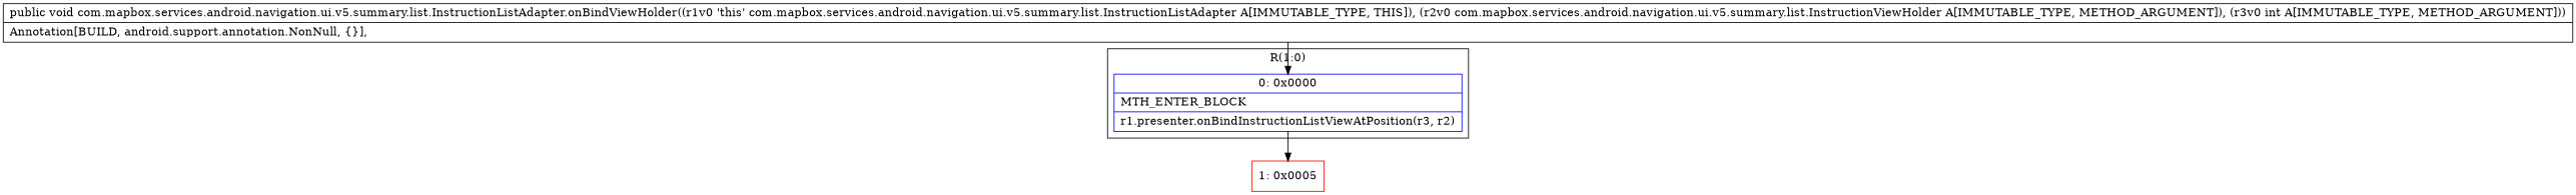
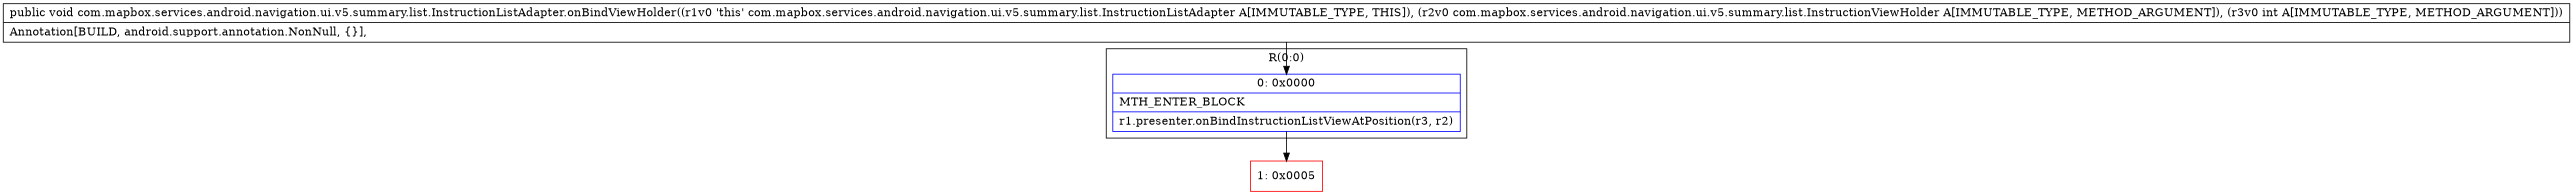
  digraph {
    node [shape=record]
    n1 [color=blue label="{0\:\ 0x0000|MTH_ENTER_BLOCK\l|r1.presenter.onBindInstructionListViewAtPosition(r3, r2)\l}"]
    n2 [color=red label="{1\:\ 0x0005}"]
    n3 [label="{public void com.mapbox.services.android.navigation.ui.v5.summary.list.InstructionListAdapter.onBindViewHolder((r1v0 'this' com.mapbox.services.android.navigation.ui.v5.summary.list.InstructionListAdapter A[IMMUTABLE_TYPE, THIS]), (r2v0 com.mapbox.services.android.navigation.ui.v5.summary.list.InstructionViewHolder A[IMMUTABLE_TYPE, METHOD_ARGUMENT]), (r3v0 int A[IMMUTABLE_TYPE, METHOD_ARGUMENT]))  | Annotation[BUILD, android.support.annotation.NonNull, \{\}], \l}"]
    subgraph cluster_1 {
-     label="R(1:0)"
+     label="R(0:0)"
      n1
    }
    n1 -> n2
    n3 -> n1
  }
